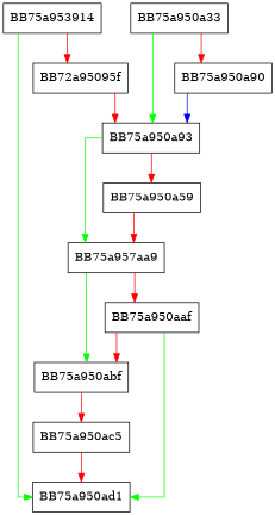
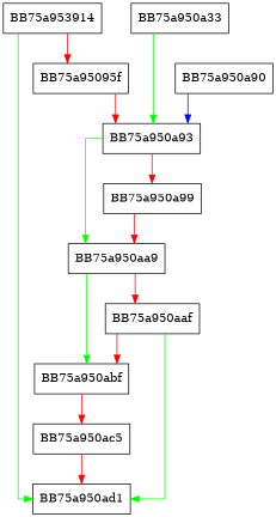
  digraph {
    splines=ortho
    node [shape=box]
    edge [color=red]
    n1 [label=BB75a953914]
    BB75a950ad1
-   BB75a95095f [label=BB72a95095f]
+   BB75a95095f
    BB75a950a93
-   BB75a950aa9 [label=BB75a957aa9]
-   BB75a950a99 [label=BB75a950a59]
+   BB75a950aa9
+   BB75a950a99
    BB75a950abf
    BB75a950aaf
    BB75a950a33
    BB75a950a90
    BB75a950ac5
    n1 -> BB75a950ad1 [color=green]
    n1 -> BB75a95095f
    BB75a95095f -> BB75a950a93
    BB75a950a93 -> BB75a950aa9 [color=green]
    BB75a950a93 -> BB75a950a99
    BB75a950aa9 -> BB75a950abf [color=green]
    BB75a950aa9 -> BB75a950aaf
    BB75a950a99 -> BB75a950aa9
    BB75a950abf -> BB75a950ac5
    BB75a950aaf -> BB75a950ad1 [color=green]
    BB75a950aaf -> BB75a950abf
    BB75a950a33 -> BB75a950a93 [color=green]
-   BB75a950a33 -> BB75a950a90
    BB75a950a90 -> BB75a950a93 [color=blue]
    BB75a950ac5 -> BB75a950ad1
  }
